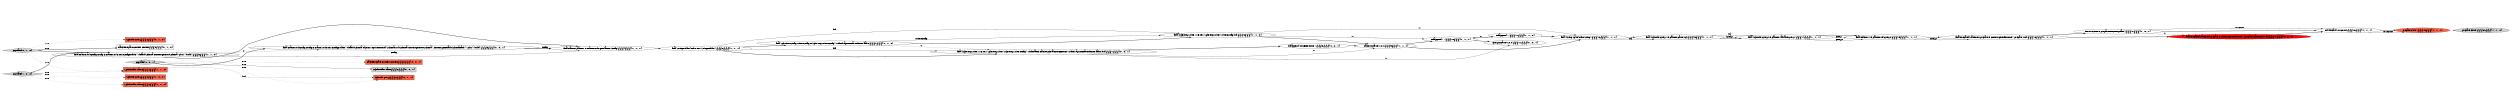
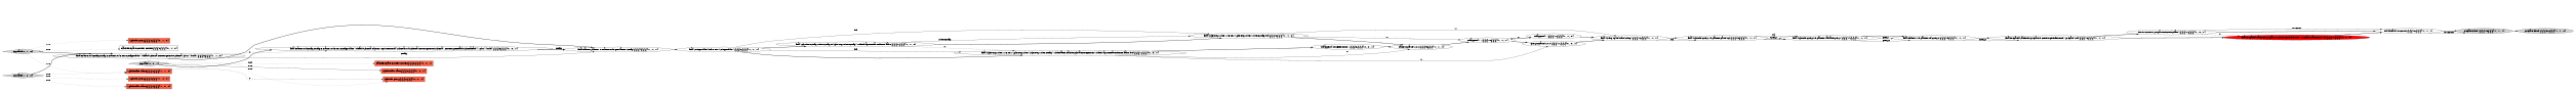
  digraph {
    rankdir=LR
    node [fillcolor=white shape=ellipse style=filled]
    edge [style=bold]
    n1 [label="final FrameworkConfig config = Frameworks.newConfigBuilder().defaultSchema(Objects.requireNonNull(Schemas.subSchema(context.getRootSchema(),context.getDefaultSchemaPath())).plus()).build()@@@3@@@['0', '0', '1']"]
    n2 [label="final Planner planner = Frameworks.getPlanner(config)@@@4@@@['1', '1', '1']"]
    n3 [label="final StringBuilder buf = new StringBuilder()@@@6@@@['1', '1', '1']"]
    n4 [label="buf.append(' ')@@@11@@@['1', '1', '0']"]
    n5 [label="buf.append(\" \")@@@10@@@['1', '1', '1']"]
    n6 [label="final String sql = buf.toString()@@@12@@@['1', '1', '1']"]
    n7 [label="query.unparse(w,0,0)@@@11@@@['0', '0', '1']"]
    n8 [label="final SqlNode query1 = planner.parse(sql)@@@13@@@['1', '1', '1']"]
    n9 [label="final SqlWriterConfig writerConfig = SqlPrettyWriter.config().withAlwaysUseParentheses(false)@@@7@@@['1', '1', '0']"]
    n10 [label="final SqlPrettyWriter w = new SqlPrettyWriter(writerConfig,buf)@@@8@@@['1', '1', '0']"]
    n11 [label="final SqlPrettyWriter w = new SqlPrettyWriter(SqlPrettyWriter.config().withDialect(CalciteSqlDialect.DEFAULT).withAlwaysUseParentheses(false),buf)@@@7@@@['0', '0', '1']"]
    n12 [label="name.unparse(w,0,0)@@@9@@@['1', '1', '1']"]
    n13 [label="buf.append(\"INSERT INTO \")@@@8@@@['0', '0', '1']"]
    n14 [fillcolor=tomato label="SqlNode query@@@2@@@['0', '0', '1']" shape=box]
    n15 [fillcolor=tomato label="CalcitePrepare.Context context@@@2@@@['0', '0', '1']" shape=box]
    n16 [label="Util.discard(rowCount)@@@18@@@['1', '1', '1']"]
-   n17 [fillcolor=tomato label="prepare.close()@@@19@@@['1', '1', '1']"]
+   n17 [fillcolor=lightgray label="prepare.close()@@@19@@@['1', '1', '1']"]
    n18 [fillcolor=lightgray label="prepare.close()@@@20@@@['1', '1', '0']"]
    n19 [label="final RelRoot r = planner.rel(query2)@@@15@@@['1', '1', '1']"]
    n20 [label="final PreparedStatement prepare = context.getRelRunner().prepare(r.rel)@@@16@@@['1', '1', '1']"]
    n21 [label="int rowCount = prepare.executeUpdate()@@@17@@@['1', '0', '1']"]
    n22 [fillcolor=red label="final PreparedStatement prepare = context.getRelRunner().prepareStatement(r.rel)@@@17@@@['0', '1', '0']"]
    n23 [label="final SqlNode query2 = planner.validate(query1)@@@14@@@['1', '1', '1']"]
    n24 [fillcolor=lightgray label="populate['0', '0', '1']" shape=diamond]
-   n25 [fillcolor=lightgray label="SqlIdentifier name@@@2@@@['0', '0', '1']" shape=box]
+   n25 [fillcolor=tomato label="SqlIdentifier name@@@2@@@['0', '0', '1']" shape=box]
    n26 [fillcolor=tomato label="SqlNode query@@@2@@@['1', '0', '0']" shape=box]
    n27 [fillcolor=tomato label="SqlIdentifier name@@@2@@@['1', '0', '0']" shape=box]
    n28 [label="final FrameworkConfig config = Frameworks.newConfigBuilder().defaultSchema(context.getRootSchema().plus()).build()@@@3@@@['1', '1', '0']"]
    n29 [fillcolor=tomato label="SqlNode query@@@2@@@['0', '1', '0']" shape=box]
    n30 [fillcolor=lightgray label="populate['0', '1', '0']" shape=diamond]
    n31 [label="CalcitePrepare.Context context@@@2@@@['0', '1', '0']" shape=box]
    n32 [fillcolor=tomato label="SqlIdentifier name@@@2@@@['1', '1', '0']" shape=box]
    n33 [fillcolor=lightgray label="populate['1', '0', '0']" shape=diamond]
    n1 -> n2 [label=config style=solid]
    n1 -> n2
    n2 -> n3
    n3 -> n9
    n3 -> n10 [label=buf style=solid]
    n3 -> n11
    n3 -> n11 [label=buf style=solid]
    n4 -> n5 [label=0 style=dashed]
    n4 -> n6
    n5 -> n4
    n5 -> n7
    n6 -> n8
    n6 -> n8 [label=sql style=solid]
-   n12 -> n6
+   n7 -> n6
    n8 -> n23 [label=sql style=solid]
    n8 -> n23 [label=query1 style=solid]
    n8 -> n23
    n9 -> n10
    n9 -> n10 [label=writerConfig style=solid]
    n9 -> n11 [label=0 style=dashed]
    n10 -> n5 [label=w style=solid]
    n10 -> n6 [label=w style=solid]
    n10 -> n12
    n11 -> n7 [label=w style=solid]
    n11 -> n12 [label=w style=solid]
    n11 -> n13
    n12 -> n5
    n13 -> n12
    n16 -> n17
    n16 -> n17 [label=rowCount style=solid]
-   n17 -> n18 [style=dotted]
+   n17 -> n18
    n19 -> n20
    n19 -> n20 [label=query2 style=solid]
    n20 -> n21
    n20 -> n22
    n21 -> n16
    n21 -> n16 [label=rowCount style=solid]
    n21 -> n22 [label=0 style=dashed]
    n22 -> n16
    n23 -> n19
    n23 -> n19 [label=query1 style=solid]
    n23 -> n19 [label=query2 style=solid]
    n24 -> n1
    n24 -> n14 [label=true style=dotted]
-   n24 -> n15 [label=true style=dotted]
+   n24 -> n15 [label=buf style=dotted]
    n24 -> n25 [label=true style=solid]
    n28 -> n1 [label=0 style=dashed]
    n28 -> n2 [label=config style=solid]
    n28 -> n2
    n30 -> n28
    n30 -> n29 [label=true style=dotted]
-   n30 -> n31 [label=true]
+   n30 -> n31 [label=true style=dotted]
    n30 -> n32 [label=true style=dotted]
-   n32 -> n14 [label=buf style=dashed]
+   n32 -> n14 [label=0 style=dashed]
    n33 -> n26 [label=true style=dotted]
    n33 -> n27 [label=true style=dotted]
    n33 -> n28
    n33 -> n32 [label=true style=dotted]
  }
